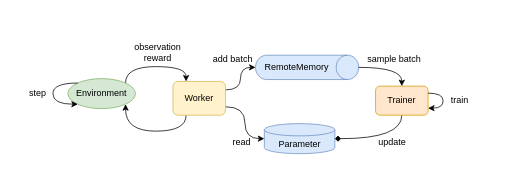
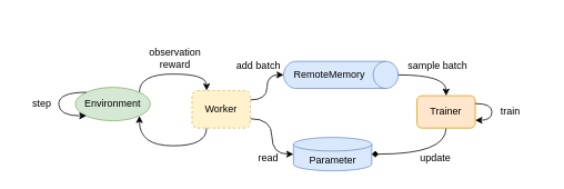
  <mxCell id="0" />
  <mxCell id="1" parent="0" />
  <mxCell id="2" style="edgeStyle=orthogonalEdgeStyle;curved=1;rounded=0;orthogonalLoop=1;jettySize=auto;html=1;exitX=1;exitY=0;exitDx=0;exitDy=0;entryX=0.25;entryY=0;entryDx=0;entryDy=0;" parent="1" source="3" target="12" edge="1"><mxGeometry relative="1" as="geometry"><Array as="points"><mxPoint x="167" y="88" /><mxPoint x="248" y="88" /></Array></mxGeometry></mxCell>
  <mxCell id="3" value="Environment" style="ellipse;whiteSpace=wrap;html=1;fillColor=#d5e8d4;strokeColor=#82b366;" parent="1" vertex="1"><mxGeometry x="90" y="104" width="90" height="40" as="geometry" /></mxCell>
  <mxCell id="4" style="edgeStyle=orthogonalEdgeStyle;curved=1;rounded=0;orthogonalLoop=1;jettySize=auto;html=1;exitX=0;exitY=0.5;exitDx=0;exitDy=0;exitPerimeter=0;entryX=1;entryY=0.75;entryDx=0;entryDy=0;endArrow=none;endFill=0;startArrow=classic;startFill=1;" parent="1" source="5" target="12" edge="1"><mxGeometry relative="1" as="geometry" /></mxCell>
  <mxCell id="5" value="Parameter" style="shape=cylinder3;whiteSpace=wrap;html=1;boundedLbl=1;backgroundOutline=1;size=8.143;fillColor=#dae8fc;strokeColor=#6c8ebf;" parent="1" vertex="1"><mxGeometry x="351.75" y="164" width="94" height="40" as="geometry" /></mxCell>
  <mxCell id="6" style="edgeStyle=orthogonalEdgeStyle;curved=1;rounded=0;orthogonalLoop=1;jettySize=auto;html=1;exitX=0.5;exitY=1;exitDx=0;exitDy=0;entryX=1;entryY=0.5;entryDx=0;entryDy=0;entryPerimeter=0;endArrow=diamond;" parent="1" source="7" target="5" edge="1"><mxGeometry relative="1" as="geometry" /></mxCell>
  <mxCell id="7" value="Trainer" style="rounded=1;whiteSpace=wrap;html=1;fillColor=#ffe6cc;strokeColor=#d79b00;" parent="1" vertex="1"><mxGeometry x="500" y="114" width="70" height="38.75" as="geometry" /></mxCell>
  <mxCell id="8" style="edgeStyle=orthogonalEdgeStyle;rounded=0;orthogonalLoop=1;jettySize=auto;html=1;curved=1;exitX=0;exitY=0;exitDx=0;exitDy=0;entryX=0;entryY=1;entryDx=0;entryDy=0;" parent="1" source="3" target="3" edge="1"><mxGeometry relative="1" as="geometry"><Array as="points"><mxPoint x="70" y="110" /><mxPoint x="70" y="138" /></Array></mxGeometry></mxCell>
  <mxCell id="9" value="step" style="text;html=1;strokeColor=none;fillColor=none;align=center;verticalAlign=middle;whiteSpace=wrap;rounded=0;" parent="1" vertex="1"><mxGeometry x="20" y="109" width="60" height="30" as="geometry" /></mxCell>
  <mxCell id="10" style="edgeStyle=orthogonalEdgeStyle;curved=1;rounded=0;orthogonalLoop=1;jettySize=auto;html=1;exitX=0.25;exitY=1;exitDx=0;exitDy=0;entryX=1;entryY=1;entryDx=0;entryDy=0;" parent="1" source="12" target="3" edge="1"><mxGeometry relative="1" as="geometry"><Array as="points"><mxPoint x="248" y="174" /><mxPoint x="167" y="174" /></Array></mxGeometry></mxCell>
  <mxCell id="11" style="edgeStyle=orthogonalEdgeStyle;curved=1;rounded=0;orthogonalLoop=1;jettySize=auto;html=1;exitX=1;exitY=0.25;exitDx=0;exitDy=0;entryX=0.5;entryY=1;entryDx=0;entryDy=0;entryPerimeter=0;" parent="1" source="12" target="15" edge="1"><mxGeometry relative="1" as="geometry" /></mxCell>
- <mxCell id="12" value="Worker" style="rounded=1;whiteSpace=wrap;html=1;fillColor=#fff2cc;strokeColor=#d6b656;" parent="1" vertex="1"><mxGeometry x="230" y="107.75" width="70" height="45" as="geometry" /></mxCell>
+ <mxCell id="12" value="Worker" style="rounded=1;whiteSpace=wrap;html=1;fillColor=#fff2cc;strokeColor=#d6b656;dashed=1;" parent="1" vertex="1"><mxGeometry x="230" y="107.75" width="70" height="45" as="geometry" /></mxCell>
  <mxCell id="13" value="observation&lt;br&gt;reward" style="text;html=1;strokeColor=none;fillColor=none;align=center;verticalAlign=middle;whiteSpace=wrap;rounded=0;" parent="1" vertex="1"><mxGeometry x="180" y="54" width="60" height="30" as="geometry" /></mxCell>
  <mxCell id="14" value="" style="group" parent="1" vertex="1" connectable="0"><mxGeometry x="340" y="72.75" width="137.5" height="32.5" as="geometry" /></mxCell>
  <mxCell id="15" value="" style="shape=cylinder3;whiteSpace=wrap;html=1;boundedLbl=1;backgroundOutline=1;size=15;rotation=90;fillColor=#dae8fc;strokeColor=#6c8ebf;" parent="14" vertex="1"><mxGeometry x="52.5" y="-52.5" width="32.5" height="137.5" as="geometry" /></mxCell>
  <mxCell id="16" value="RemoteMemory" style="text;html=1;strokeColor=none;fillColor=none;align=center;verticalAlign=middle;whiteSpace=wrap;rounded=0;" parent="14" vertex="1"><mxGeometry x="25" y="1.25" width="60" height="30" as="geometry" /></mxCell>
  <mxCell id="17" value="add batch" style="text;html=1;strokeColor=none;fillColor=none;align=center;verticalAlign=middle;whiteSpace=wrap;rounded=0;" parent="1" vertex="1"><mxGeometry x="280" y="64" width="60" height="30" as="geometry" /></mxCell>
  <mxCell id="18" style="edgeStyle=orthogonalEdgeStyle;curved=1;rounded=0;orthogonalLoop=1;jettySize=auto;html=1;exitX=0.5;exitY=0;exitDx=0;exitDy=0;exitPerimeter=0;entryX=0.5;entryY=0;entryDx=0;entryDy=0;" parent="1" source="15" target="7" edge="1"><mxGeometry relative="1" as="geometry" /></mxCell>
  <mxCell id="19" value="sample batch" style="text;html=1;strokeColor=none;fillColor=none;align=center;verticalAlign=middle;whiteSpace=wrap;rounded=0;" parent="1" vertex="1"><mxGeometry x="480" y="64" width="90" height="30" as="geometry" /></mxCell>
  <mxCell id="20" value="update" style="text;html=1;strokeColor=none;fillColor=none;align=center;verticalAlign=middle;whiteSpace=wrap;rounded=0;" parent="1" vertex="1"><mxGeometry x="480" y="174" width="85" height="30" as="geometry" /></mxCell>
  <mxCell id="21" value="read" style="text;html=1;strokeColor=none;fillColor=none;align=center;verticalAlign=middle;whiteSpace=wrap;rounded=0;" parent="1" vertex="1"><mxGeometry x="291.75" y="174" width="60" height="30" as="geometry" /></mxCell>
  <mxCell id="22" style="edgeStyle=orthogonalEdgeStyle;curved=1;rounded=0;orthogonalLoop=1;jettySize=auto;html=1;" parent="1" source="7" target="7" edge="1"><mxGeometry relative="1" as="geometry"><mxPoint x="545" y="162.75" as="sourcePoint" /><mxPoint x="455.75" y="194" as="targetPoint" /></mxGeometry></mxCell>
  <mxCell id="23" value="train" style="text;html=1;strokeColor=none;fillColor=none;align=center;verticalAlign=middle;whiteSpace=wrap;rounded=0;" parent="1" vertex="1"><mxGeometry x="570" y="118.38" width="85" height="30" as="geometry" /></mxCell>
